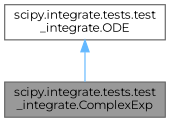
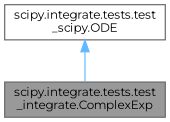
  digraph {
    fontname=Montserrat
    node [color=gray40 fontname=Montserrat fontsize=10 shape=box style=filled]
    n1 [fillcolor=grey60 fontcolor=black height=0.2 label="scipy.integrate.tests.test\l_integrate.ComplexExp" width=0.4]
-   n2 [fillcolor=white height=0.2 label="scipy.integrate.tests.test\l_integrate.ODE" width=0.4]
+   n2 [fillcolor=white height=0.2 label="scipy.integrate.tests.test\l_scipy.ODE" width=0.4]
    n2 -> n1 [color=steelblue1 dir=back fontname=Montserrat fontsize=10 labelfontname=Helvetica labelfontsize=10 style=solid]
  }
